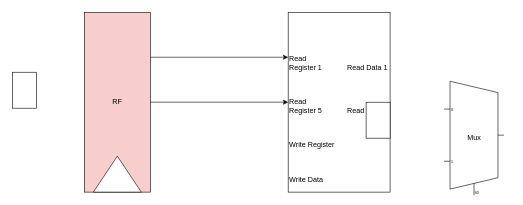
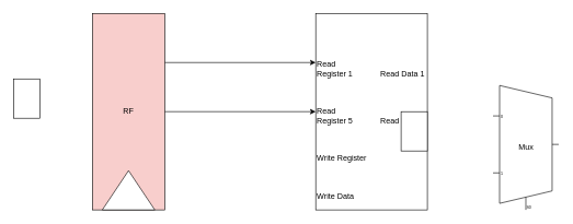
  <mxCell id="0" />
  <mxCell id="1" parent="0" />
  <mxCell id="2" style="edgeStyle=none;html=1;exitX=0.25;exitY=0;exitDx=0;exitDy=0;entryX=0.25;entryY=1;entryDx=0;entryDy=0;" edge="1" parent="1" source="4" target="5"><mxGeometry relative="1" as="geometry" /></mxCell>
  <mxCell id="3" style="edgeStyle=none;html=1;exitX=0.5;exitY=0;exitDx=0;exitDy=0;entryX=0.5;entryY=1;entryDx=0;entryDy=0;" edge="1" parent="1" source="4" target="5"><mxGeometry relative="1" as="geometry" /></mxCell>
  <mxCell id="4" value="RF" style="rounded=0;whiteSpace=wrap;html=1;direction=south;fillColor=#f8cecc;" vertex="1" parent="1"><mxGeometry x="140" y="20" width="110" height="300" as="geometry" /></mxCell>
  <mxCell id="5" value="&lt;br&gt;&lt;br&gt;&lt;br&gt;&lt;br&gt;Read &lt;br&gt;Register 1&lt;span style=&quot;white-space: pre;&quot;&gt;&#09;&lt;/span&gt;&amp;nbsp; &amp;nbsp; &amp;nbsp;Read Data 1&lt;br&gt;&lt;br&gt;&lt;br&gt;&lt;br&gt;Read&lt;br&gt;Register 5&lt;span style=&quot;white-space: pre;&quot;&gt;&#09;&lt;/span&gt;&amp;nbsp; &amp;nbsp; &amp;nbsp;Read Data 2&lt;br&gt;&lt;br&gt;&lt;br&gt;&lt;br&gt;Write Register&lt;br&gt;&lt;br&gt;&lt;br&gt;&lt;br&gt;Write Data" style="rounded=0;whiteSpace=wrap;html=1;direction=south;align=left;" vertex="1" parent="1"><mxGeometry x="480" y="20" width="170" height="300" as="geometry" /></mxCell>
  <mxCell id="6" value="" style="triangle;whiteSpace=wrap;html=1;direction=north;" vertex="1" parent="1"><mxGeometry x="155" y="260" width="80" height="60" as="geometry" /></mxCell>
- <mxCell id="7" value="Mux" style="shadow=0;dashed=0;align=center;html=1;strokeWidth=1;shape=mxgraph.electrical.abstract.mux2;" vertex="1" parent="1"><mxGeometry x="740" y="135" width="100" height="190" as="geometry" /></mxCell>
+ <mxCell id="7" value="Mux" style="shadow=0;dashed=0;align=center;html=1;strokeWidth=1;shape=mxgraph.electrical.abstract.mux2;" vertex="1" parent="1"><mxGeometry x="750" y="130" width="100" height="190" as="geometry" /></mxCell>
  <mxCell id="8" value="" style="externalPins=0;recursiveResize=0;shadow=0;dashed=0;align=center;html=1;strokeWidth=1;shape=mxgraph.rtl.abstract.entity;left=,:clk;right=,:np;top=0;bottom=0;drawPins=0;snapToPoint=1;resizable=0;editable=1;" vertex="1" parent="1"><mxGeometry x="610" y="170" width="40" height="60" as="geometry" /></mxCell>
  <mxCell id="9" value="" style="externalPins=0;recursiveResize=0;shadow=0;dashed=0;align=center;html=1;strokeWidth=1;shape=mxgraph.rtl.abstract.entity;left=,:clk;right=,:np;top=0;bottom=0;drawPins=0;snapToPoint=1;resizable=0;editable=1;" vertex="1" parent="1"><mxGeometry x="20" y="120" width="40" height="60" as="geometry" /></mxCell>
